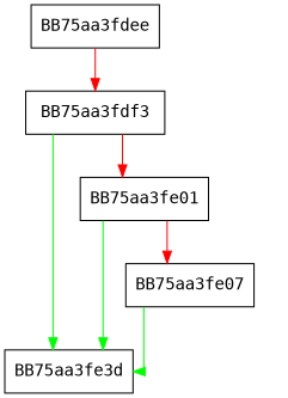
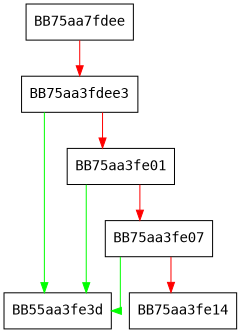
  digraph {
    fontname="DejaVu Sans Mono"
    splines=ortho
    node [fontname="DejaVu Sans Mono" shape=box]
    edge [color=red fontname="DejaVu Sans Mono"]
-   BB75aa3fdf3
-   BB75aa3fe3d
+   BB75aa3fdf3 [label=BB75aa3fdee3]
+   BB75aa3fe3d [label=BB55aa3fe3d]
    BB75aa3fe01
-   BB75aa3fdee
+   BB75aa3fdee [label=BB75aa7fdee]
    BB75aa3fe07
+   BB75aa3fe14
    BB75aa3fdf3 -> BB75aa3fe3d [color=green]
    BB75aa3fdf3 -> BB75aa3fe01
    BB75aa3fe01 -> BB75aa3fe3d [color=green]
    BB75aa3fe01 -> BB75aa3fe07
    BB75aa3fdee -> BB75aa3fdf3
    BB75aa3fe07 -> BB75aa3fe3d [color=green]
+   BB75aa3fe07 -> BB75aa3fe14
  }
